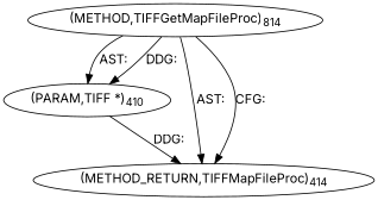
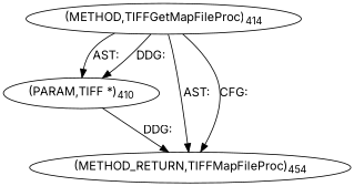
  digraph {
    fontname=Inter
    node [fontname=Inter]
    edge [fontname=Inter]
-   n1 [label=<(METHOD,TIFFGetMapFileProc)<SUB>814</SUB>>]
+   n1 [label=<(METHOD,TIFFGetMapFileProc)<SUB>414</SUB>>]
    n2 [label=<(PARAM,TIFF *)<SUB>410</SUB>>]
-   n3 [label=<(METHOD_RETURN,TIFFMapFileProc)<SUB>414</SUB>>]
+   n3 [label=<(METHOD_RETURN,TIFFMapFileProc)<SUB>454</SUB>>]
    n1 -> n2 [label="AST: "]
    n1 -> n2 [label="DDG: "]
    n1 -> n3 [label="AST: "]
    n1 -> n3 [label="CFG: "]
    n2 -> n3 [label="DDG: "]
  }
